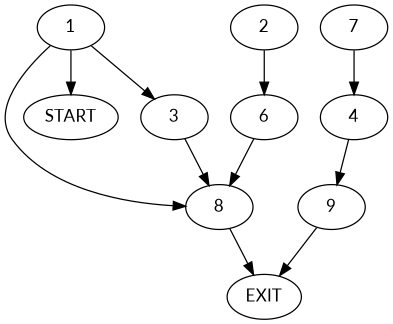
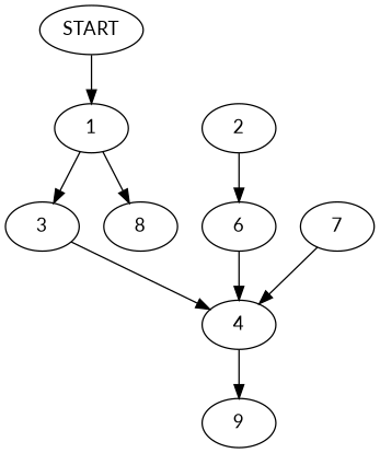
  digraph {
    fontname=Lato
    node [fontname=Lato]
    edge [fontname=Lato]
    n1 [label=START]
    1
    3
    8
-   n5 [label=EXIT]
    2
    6
    4
    9
    7
-   1 -> n1
+   n1 -> 1
    1 -> 3
    1 -> 8
-   3 -> 8
-   8 -> n5
+   3 -> 4
    2 -> 6
-   6 -> 8
+   6 -> 4
    4 -> 9
-   9 -> n5
    7 -> 4
  }
